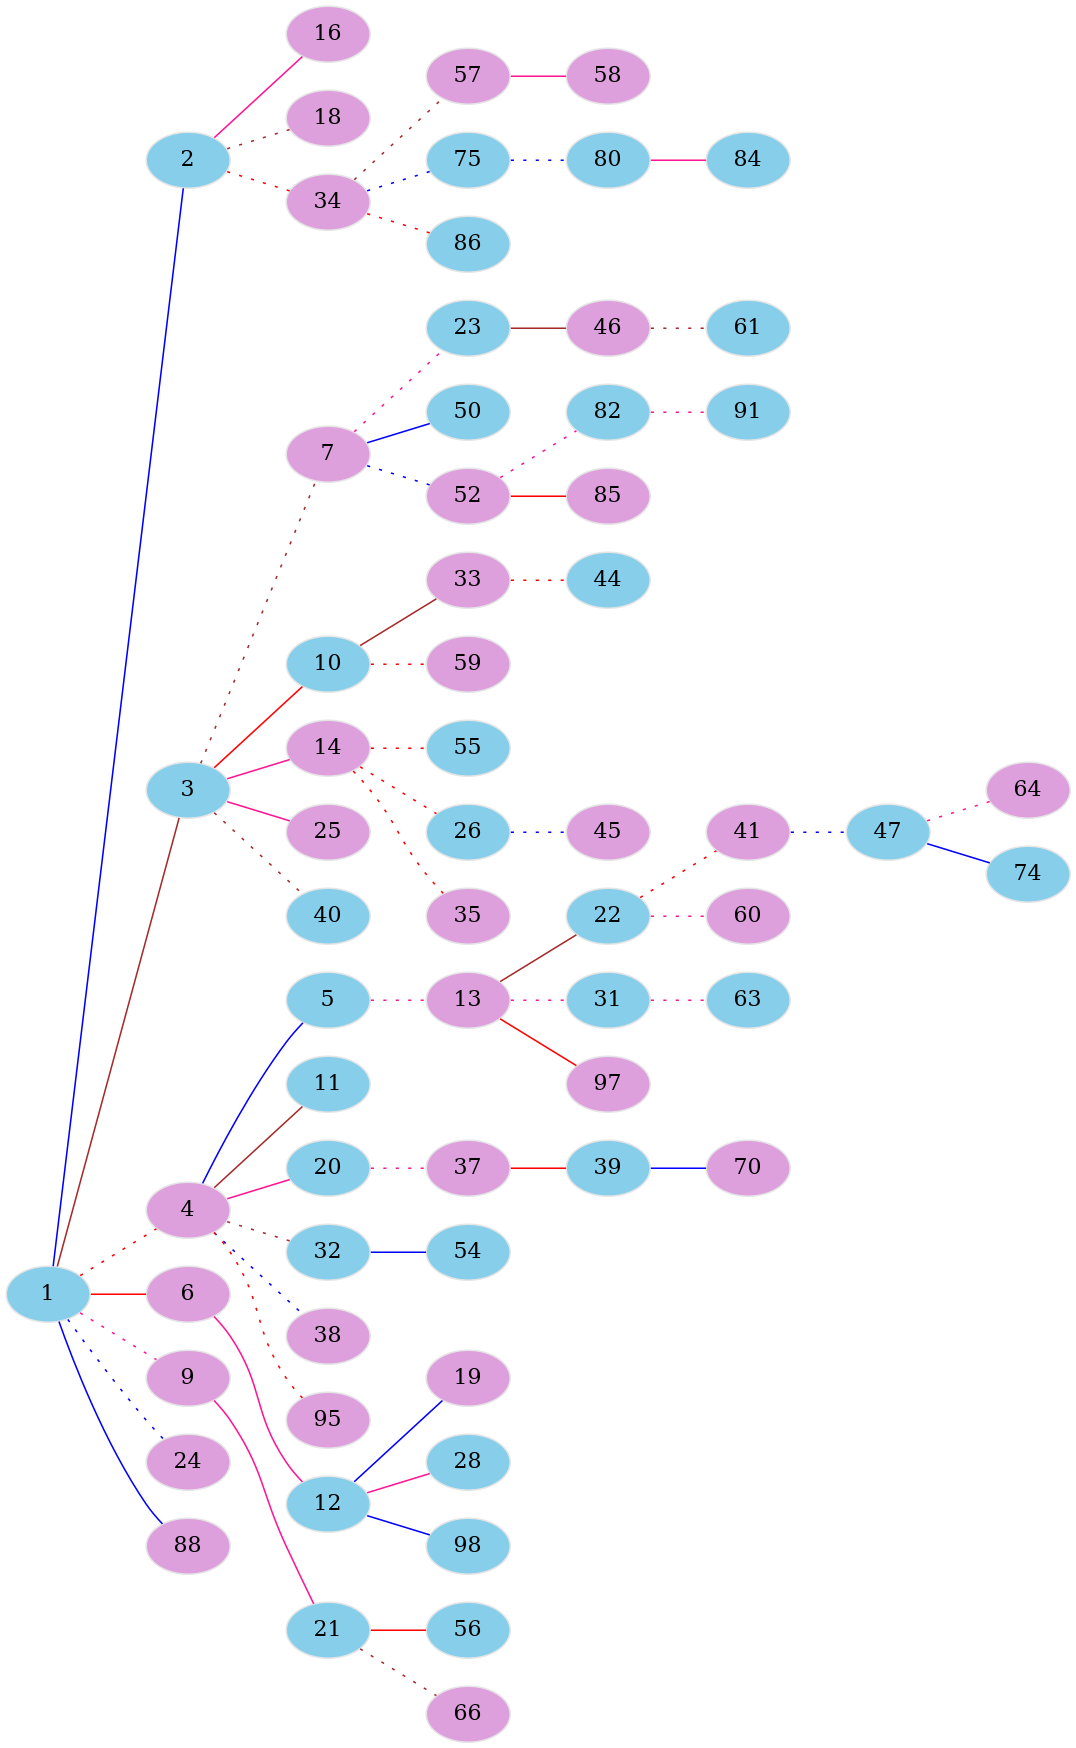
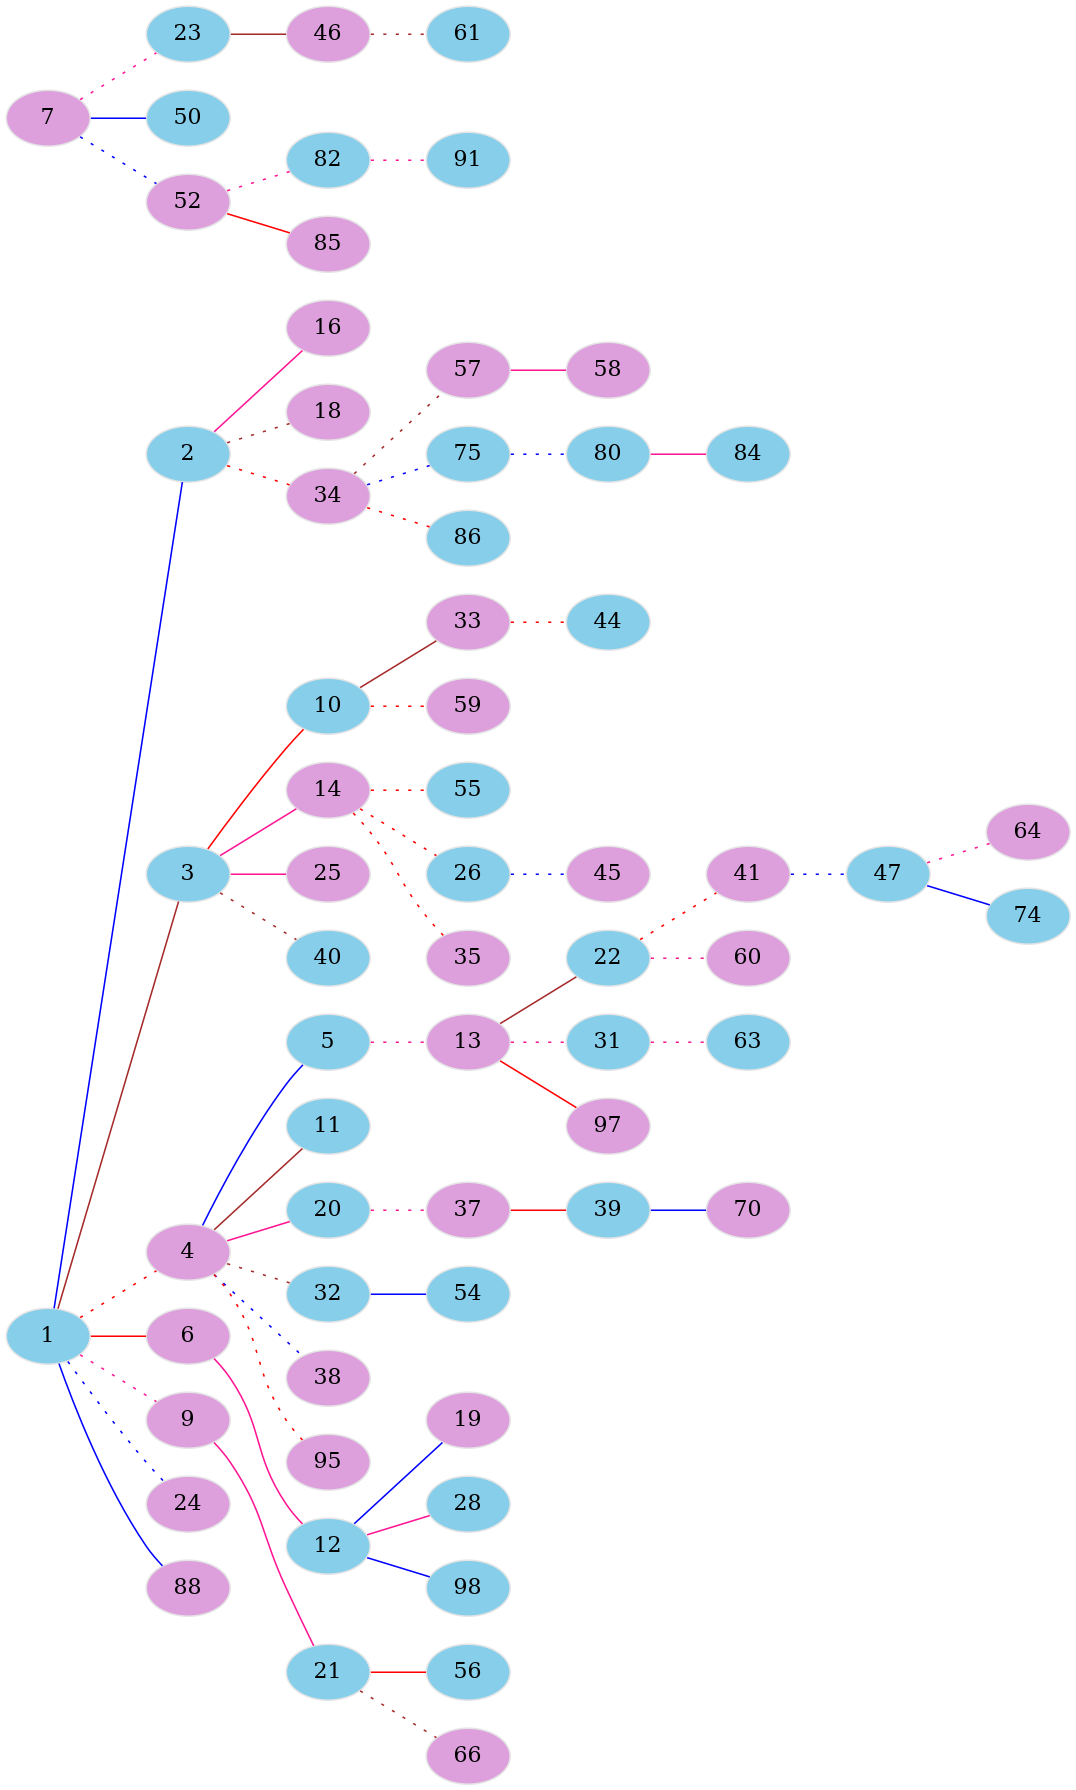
  graph {
    rankdir=LR
    node [color=gray90 fillcolor=skyblue style=filled]
    edge [color=deeppink style=dotted]
    1 [super="+17"]
    2 [super="+55"]
    3 [super="+8"]
    4 [fillcolor=plum super="+67"]
    6 [fillcolor=plum super="+42"]
    9 [fillcolor=plum super="+51"]
    24 [fillcolor=plum]
    88 [fillcolor=plum]
    16 [fillcolor=plum super="+90"]
    18 [fillcolor=plum]
    34 [fillcolor=plum super="+36"]
    7 [fillcolor=plum super="+27"]
    10 [super="+43"]
    14 [fillcolor=plum super="+68"]
    25 [fillcolor=plum]
    40
    5 [super="+69"]
    11
    20 [super="+93"]
    32 [super="+89"]
    38 [fillcolor=plum]
    95 [fillcolor=plum]
    12 [super="+78"]
    21 [super="+71"]
    57 [fillcolor=plum super="+96"]
    75 [super="+84"]
    86
    23 [super="+65"]
    50 [super="+76"]
    52 [fillcolor=plum super="+73"]
    33 [fillcolor=plum super="+92"]
    59 [fillcolor=plum super="+87"]
    n33 [label=55]
    26 [super="+30"]
    35 [fillcolor=plum]
    13 [fillcolor=plum super="+94"]
    37 [fillcolor=plum super="+83"]
    54
    22 [super="+29"]
    31 [super="+48"]
    97 [fillcolor=plum]
    19 [fillcolor=plum super="+53"]
    28 [super="+79"]
    98
    46 [fillcolor=plum super="+49"]
    82
    85 [fillcolor=plum]
    56
    66 [fillcolor=plum]
    44
    41 [fillcolor=plum]
    60 [fillcolor=plum]
    63
    45 [fillcolor=plum]
    39 [super="+62"]
    47 [super="+72"]
    61
    58 [fillcolor=plum]
    80
    70 [fillcolor=plum]
    64 [fillcolor=plum super="+77"]
    74
    91
    n64 [label=84]
    1 -- 2 [color=blue style=solid]
    1 -- 3 [color=brown style=solid]
    1 -- 4 [color=red]
    1 -- 6 [color=red style=solid]
    1 -- 9
    1 -- 24 [color=blue]
    1 -- 88 [color=blue style=solid]
    2 -- 16 [style=solid]
    2 -- 18 [color=brown]
    2 -- 34 [color=red]
-   3 -- 7 [color=brown]
    3 -- 10 [color=red style=solid]
    3 -- 14 [style=solid]
    3 -- 25 [style=solid]
    3 -- 40 [color=brown]
    4 -- 5 [color=blue style=solid]
    4 -- 11 [color=brown style=solid]
    4 -- 20 [style=solid]
    4 -- 32 [color=brown]
    4 -- 38 [color=blue]
    4 -- 95 [color=red]
    6 -- 12 [style=solid]
    9 -- 21 [style=solid]
    34 -- 57 [color=brown]
    34 -- 75 [color=blue]
    34 -- 86 [color=red]
    7 -- 23
    7 -- 50 [color=blue style=solid]
    7 -- 52 [color=blue]
    10 -- 33 [color=brown style=solid]
    10 -- 59 [color=red]
    14 -- n33 [color=red]
    14 -- 26 [color=red]
    14 -- 35 [color=red]
    5 -- 13
    20 -- 37
    32 -- 54 [color=blue style=solid]
    12 -- 19 [color=blue style=solid]
    12 -- 28 [style=solid]
    12 -- 98 [color=blue style=solid]
    21 -- 56 [color=red style=solid]
    21 -- 66 [color=brown]
    57 -- 58 [style=solid]
    75 -- 80 [color=blue]
    23 -- 46 [color=brown style=solid]
    52 -- 82
    52 -- 85 [color=red style=solid]
    33 -- 44 [color=red]
    26 -- 45 [color=blue]
    13 -- 22 [color=brown style=solid]
    13 -- 31
    13 -- 97 [color=red style=solid]
    37 -- 39 [color=red style=solid]
    22 -- 41 [color=red]
    22 -- 60
    31 -- 63
    46 -- 61 [color=brown]
    82 -- 91
    41 -- 47 [color=blue]
    39 -- 70 [color=blue style=solid]
    47 -- 64
    47 -- 74 [color=blue style=solid]
    80 -- n64 [style=solid]
  }
